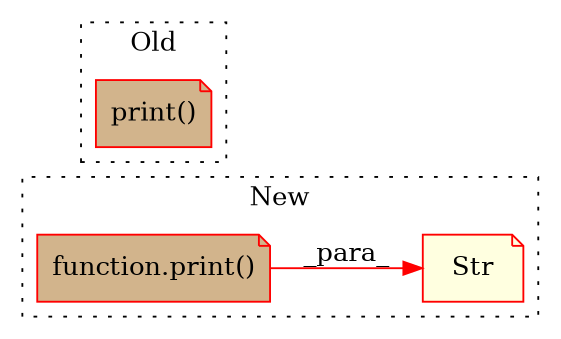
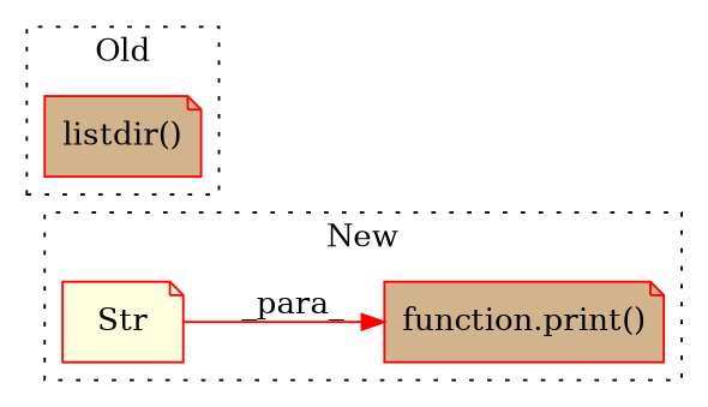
  digraph {
    rankdir=LR
    node [a=75 shape=note style=filled fillcolor=tan color=red]
    n1 [l="6,1" label="function.print()" s="787,833"]
    n2 [a=66 l=40 label=Str s=793 fillcolor=lightyellow]
-   n3 [l="11,1" label="print()" s="407,432"]
+   n3 [l="11,1" label="listdir()" s="407,432"]
    subgraph cluster_1 {
      label=New
      style=dotted
      n1
      n2
    }
    subgraph cluster_2 {
      label=Old
      style=dotted
      n3
    }
-   n1 -> n2 [label=_para_ color=red arrowhead=normal]
+   n2 -> n1 [label=_para_ color=red arrowhead=normal]
  }
